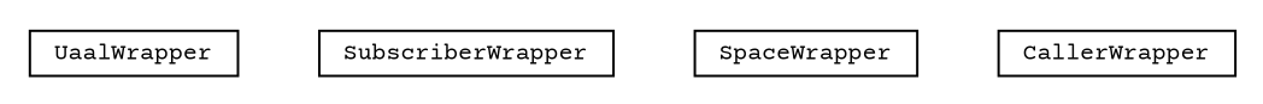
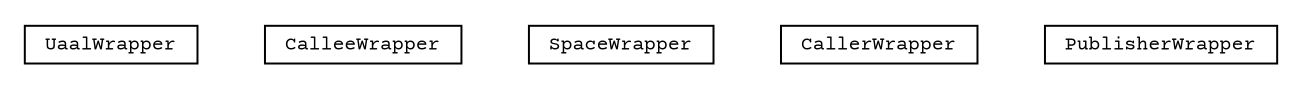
  digraph {
    nodesep=0.25
    ranksep=0.5
    fontname="Courier Prime"
    node [fontcolor=black fontname="Courier Prime" fontsize=10.0 shape=plaintext]
    n1 [label=<<table title="org.universAAL.ri.rest.manager.wrappers.UaalWrapper" border="0" cellborder="1" cellspacing="0" cellpadding="2" port="p" href="./UaalWrapper.html"> 		<tr><td><table border="0" cellspacing="0" cellpadding="1"> <tr><td align="center" balign="center"> UaalWrapper </td></tr> 		</table></td></tr> 		</table>>]
-   n2 [label=<<table title="org.universAAL.ri.rest.manager.wrappers.SubscriberWrapper" border="0" cellborder="1" cellspacing="0" cellpadding="2" port="p" href="./SubscriberWrapper.html"> 		<tr><td><table border="0" cellspacing="0" cellpadding="1"> <tr><td align="center" balign="center"> SubscriberWrapper </td></tr> 		</table></td></tr> 		</table>>]
+   n3 [label=<<table title="org.universAAL.ri.rest.manager.wrappers.CalleeWrapper" border="0" cellborder="1" cellspacing="0" cellpadding="2" port="p" href="./CalleeWrapper.html"> 		<tr><td><table border="0" cellspacing="0" cellpadding="1"> <tr><td align="center" balign="center"> CalleeWrapper </td></tr> 		</table></td></tr> 		</table>>]
    n4 [label=<<table title="org.universAAL.ri.rest.manager.wrappers.SpaceWrapper" border="0" cellborder="1" cellspacing="0" cellpadding="2" port="p" href="./SpaceWrapper.html"> 		<tr><td><table border="0" cellspacing="0" cellpadding="1"> <tr><td align="center" balign="center"> SpaceWrapper </td></tr> 		</table></td></tr> 		</table>>]
    n5 [label=<<table title="org.universAAL.ri.rest.manager.wrappers.CallerWrapper" border="0" cellborder="1" cellspacing="0" cellpadding="2" port="p" href="./CallerWrapper.html"> 		<tr><td><table border="0" cellspacing="0" cellpadding="1"> <tr><td align="center" balign="center"> CallerWrapper </td></tr> 		</table></td></tr> 		</table>>]
+   n6 [label=<<table title="org.universAAL.ri.rest.manager.wrappers.PublisherWrapper" border="0" cellborder="1" cellspacing="0" cellpadding="2" port="p" href="./PublisherWrapper.html"> 		<tr><td><table border="0" cellspacing="0" cellpadding="1"> <tr><td align="center" balign="center"> PublisherWrapper </td></tr> 		</table></td></tr> 		</table>>]
  }
